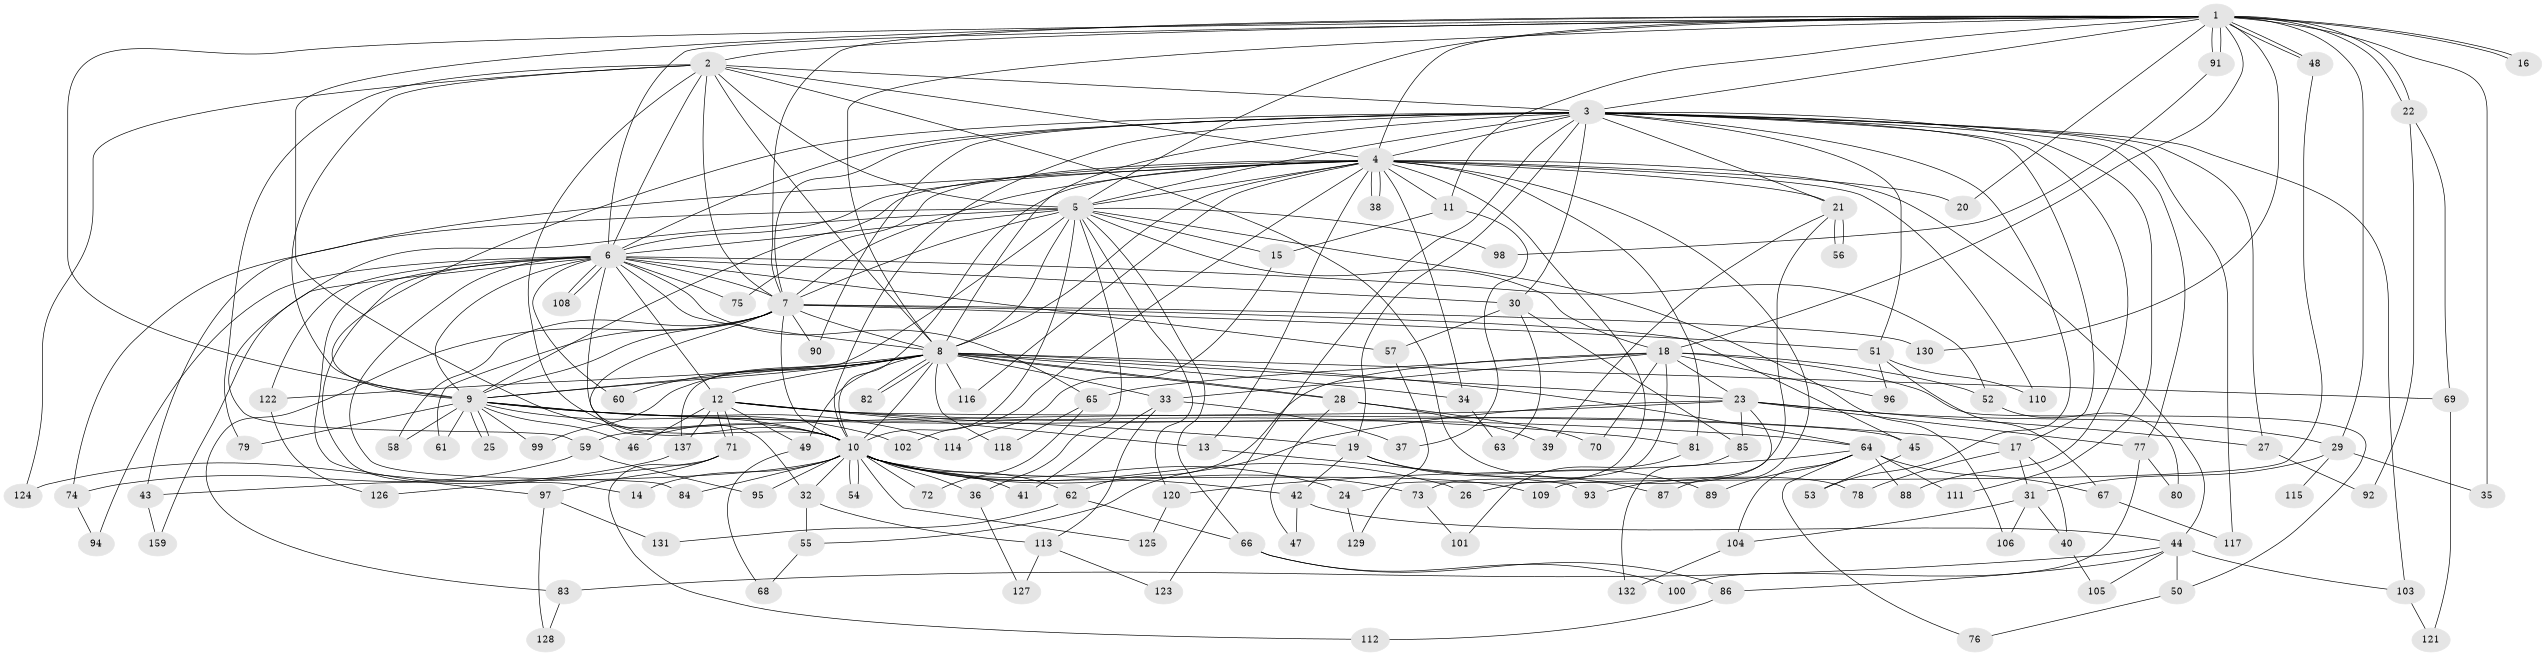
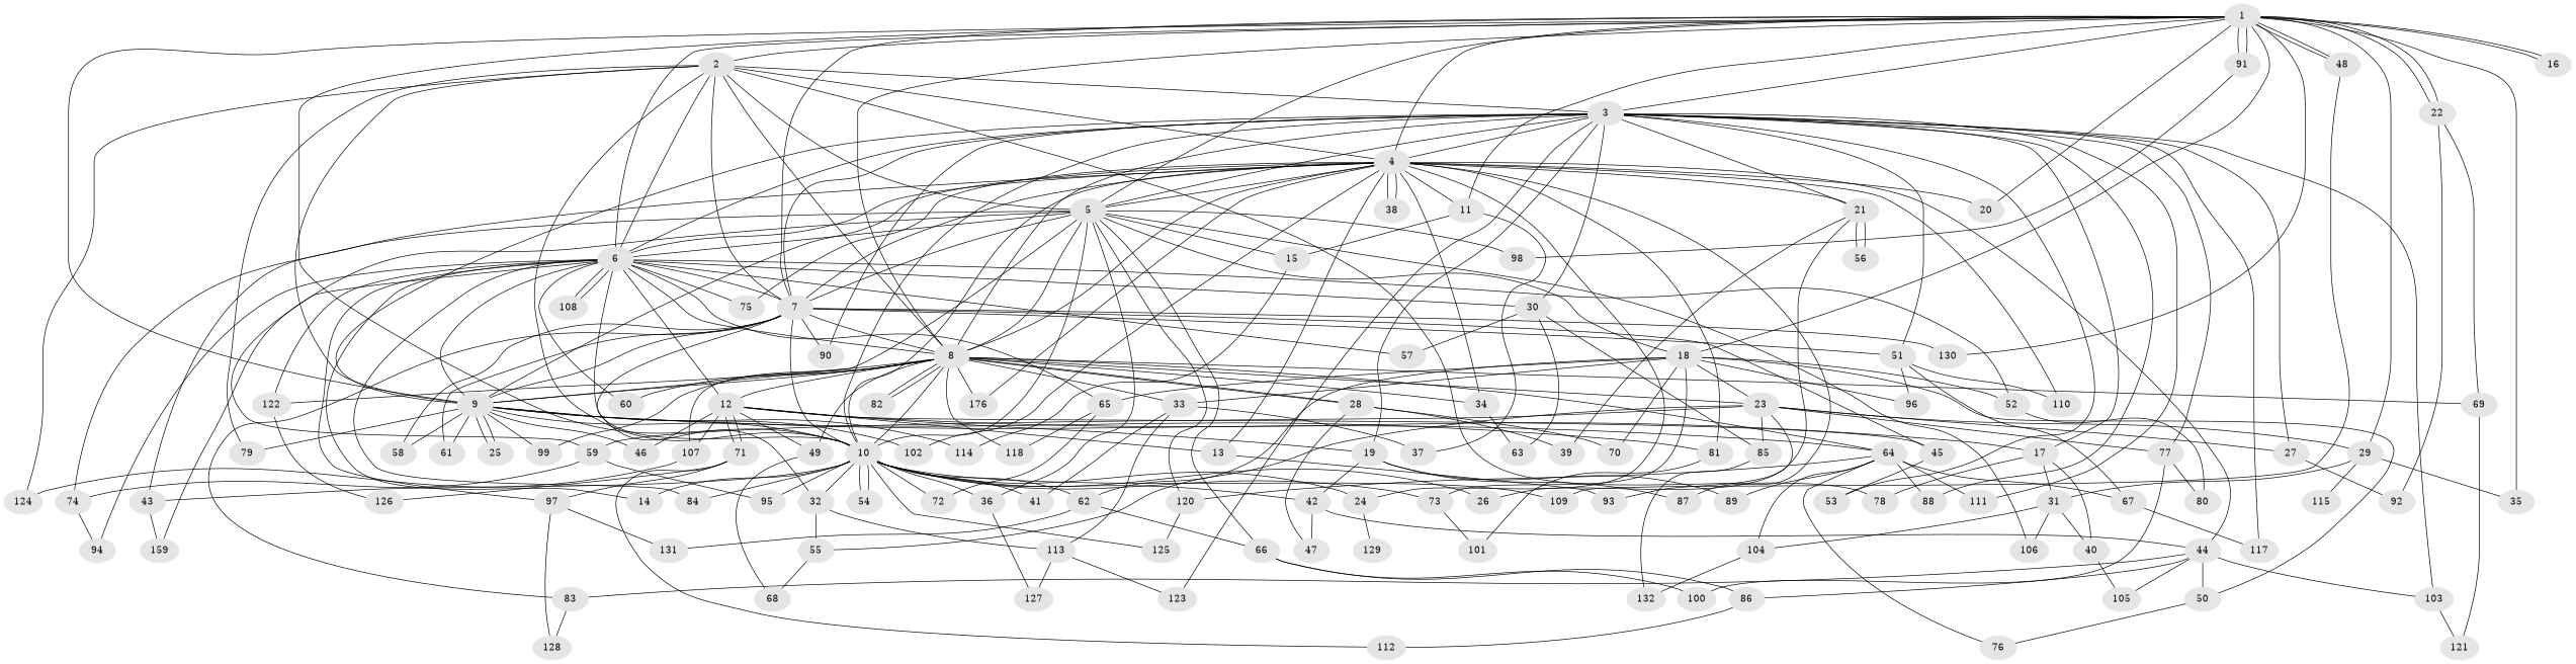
  graph {
    node [color=gray90 style=filled]
    1
    2
    3
    4
    5
    6
    7
    8
    9
    10
    11
    16
    18
    20
    22
    29
    35
    48
    91
    130
    78
    79
    124
    17
    19
    21
    27
    30
    51
    53
    77
    88
    90
    103
    111
    117
    123
    13
    24
    34
    38
    43
    44
    75
    81
    87
    102
    110
-   116
+   116 [label=176]
    15
    36
    59
    66
    74
    98
    106
    120
    12
    14
    52
    57
    60
    65
    84
    94
    97
    108
    n68 [label=159]
    122
    32
    45
    58
    61
    83
    23
    28
    33
    49
    64
    69
    82
    99
-   107 [label=137]
+   107
    118
    25
    46
    114
    26
    41
    42
    54
    62
    72
    73
    95
    109
    125
    37
    50
    70
    96
    92
    31
    115
    40
    89
    39
    56
    85
    63
    67
    80
    100
    121
    93
    129
    105
    86
    101
    127
    71
    131
    128
    126
    55
    113
    47
    68
    104
    76
    112
    132
    1 -- 2
    1 -- 3
    1 -- 4
    1 -- 5
    1 -- 6
    1 -- 7
    1 -- 8
    1 -- 9
    1 -- 10
    1 -- 11
    1 -- 16
    1 -- 16
    1 -- 18
    1 -- 20
    1 -- 22
    1 -- 22
    1 -- 29
    1 -- 35
    1 -- 48
    1 -- 48
    1 -- 91
    1 -- 91
    1 -- 130
    2 -- 3
    2 -- 4
    2 -- 5
    2 -- 6
    2 -- 7
    2 -- 8
    2 -- 9
    2 -- 10
    2 -- 78
    2 -- 79
    2 -- 124
    3 -- 4
    3 -- 5
    3 -- 6
    3 -- 7
    3 -- 8
    3 -- 9
    3 -- 10
    3 -- 17
    3 -- 19
    3 -- 21
    3 -- 27
    3 -- 30
    3 -- 51
    3 -- 53
    3 -- 77
    3 -- 88
    3 -- 90
    3 -- 103
    3 -- 111
    3 -- 117
    3 -- 123
    4 -- 5
    4 -- 6
    4 -- 7
    4 -- 8
    4 -- 9
    4 -- 10
    4 -- 11
    4 -- 20
    4 -- 21
    4 -- 13
    4 -- 24
    4 -- 34
    4 -- 38
    4 -- 38
    4 -- 43
    4 -- 44
    4 -- 75
    4 -- 81
    4 -- 87
    4 -- 102
    4 -- 110
    4 -- 116
    5 -- 6
    5 -- 7
    5 -- 8
    5 -- 9
    5 -- 10
    5 -- 18
    5 -- 15
    5 -- 36
    5 -- 59
    5 -- 66
    5 -- 74
    5 -- 98
    5 -- 106
    5 -- 120
    6 -- 7
    6 -- 8
    6 -- 9
    6 -- 10
    6 -- 30
    6 -- 75
    6 -- 12
    6 -- 14
    6 -- 52
    6 -- 57
    6 -- 60
    6 -- 65
    6 -- 84
    6 -- 94
    6 -- 97
    6 -- 108
    6 -- 108
    6 -- n68
    6 -- 122
    7 -- 8
    7 -- 9
    7 -- 10
    7 -- 130
    7 -- 51
    7 -- 90
    7 -- 32
    7 -- 45
    7 -- 58
    7 -- 61
    7 -- 83
    8 -- 9
    8 -- 10
    8 -- 34
    8 -- 116
    8 -- 12
    8 -- 60
    8 -- 122
    8 -- 23
    8 -- 28
    8 -- 28
    8 -- 33
    8 -- 49
    8 -- 64
    8 -- 69
    8 -- 82
    8 -- 82
    8 -- 99
    8 -- 107
    8 -- 118
    9 -- 10
    9 -- 79
    9 -- 81
    9 -- 102
    9 -- 58
    9 -- 61
    9 -- 64
    9 -- 99
    9 -- 25
    9 -- 25
    9 -- 46
    9 -- 114
    10 -- 24
    10 -- 43
    10 -- 36
    10 -- 14
    10 -- 84
    10 -- 32
    10 -- 26
    10 -- 41
    10 -- 42
    10 -- 54
    10 -- 54
    10 -- 62
    10 -- 72
    10 -- 73
    10 -- 95
    10 -- 109
    10 -- 125
    11 -- 15
    11 -- 37
    18 -- 52
    18 -- 65
    18 -- 23
    18 -- 33
    18 -- 62
    18 -- 73
    18 -- 50
    18 -- 70
    18 -- 96
    22 -- 69
    22 -- 92
    29 -- 35
    29 -- 31
    29 -- 115
    48 -- 109
    91 -- 98
    17 -- 78
    17 -- 31
    17 -- 40
    19 -- 87
    19 -- 42
    19 -- 89
    21 -- 26
    21 -- 39
    21 -- 56
    21 -- 56
    27 -- 92
    30 -- 57
    30 -- 85
    30 -- 63
    51 -- 110
    51 -- 96
    51 -- 67
    77 -- 80
    77 -- 100
    103 -- 121
    13 -- 93
    24 -- 129
    34 -- 63
    43 -- n68
    44 -- 103
    44 -- 83
    44 -- 50
    44 -- 105
    44 -- 86
    81 -- 101
    15 -- 114
    36 -- 127
    59 -- 74
    59 -- 95
    66 -- 100
    66 -- 86
    74 -- 94
    120 -- 125
    12 -- 17
    12 -- 19
    12 -- 13
    12 -- 45
    12 -- 49
    12 -- 107
    12 -- 46
    12 -- 71
    12 -- 71
    52 -- 80
-   57 -- 129
    65 -- 118
    65 -- 72
    97 -- 131
    97 -- 128
    122 -- 126
    32 -- 55
    32 -- 113
    45 -- 53
    83 -- 128
    23 -- 29
    23 -- 27
    23 -- 77
    23 -- 59
    23 -- 85
    23 -- 93
    23 -- 55
    28 -- 70
    28 -- 39
    28 -- 47
    33 -- 41
    33 -- 37
    33 -- 113
    49 -- 68
    64 -- 88
    64 -- 111
    64 -- 120
    64 -- 89
    64 -- 67
    64 -- 104
    64 -- 76
    69 -- 121
    107 -- 124
    42 -- 44
    42 -- 47
    62 -- 66
    62 -- 131
    73 -- 101
    50 -- 76
    31 -- 106
    31 -- 40
    31 -- 104
    40 -- 105
    85 -- 132
    67 -- 117
    86 -- 112
    71 -- 97
    71 -- 126
    71 -- 112
    55 -- 68
    113 -- 123
    113 -- 127
    104 -- 132
  }
